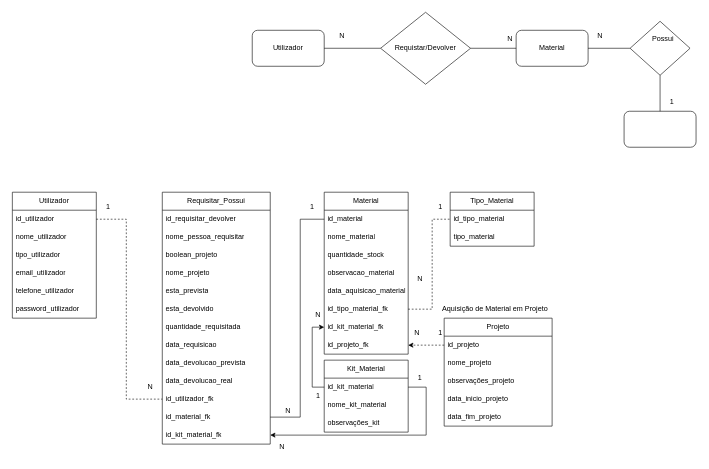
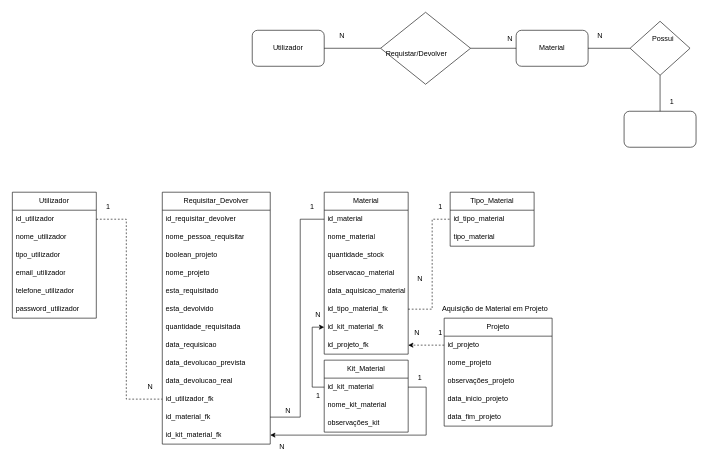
  <mxCell id="0" />
  <mxCell id="1" parent="0" />
  <mxCell id="2" value="" style="rounded=1;whiteSpace=wrap;html=1;" parent="1" vertex="1"><mxGeometry x="420" y="50" width="120" height="60" as="geometry" /></mxCell>
  <mxCell id="3" value="Utilizador" style="text;html=1;strokeColor=none;fillColor=none;align=center;verticalAlign=middle;whiteSpace=wrap;rounded=0;" parent="1" vertex="1"><mxGeometry x="450" y="65" width="60" height="30" as="geometry" /></mxCell>
  <mxCell id="4" value="" style="rounded=1;whiteSpace=wrap;html=1;" parent="1" vertex="1"><mxGeometry x="860" y="50" width="120" height="60" as="geometry" /></mxCell>
  <mxCell id="5" value="Material" style="text;html=1;strokeColor=none;fillColor=none;align=center;verticalAlign=middle;whiteSpace=wrap;rounded=0;" parent="1" vertex="1"><mxGeometry x="890" y="65" width="60" height="30" as="geometry" /></mxCell>
  <mxCell id="6" value="" style="endArrow=none;html=1;rounded=0;exitX=1;exitY=0.5;exitDx=0;exitDy=0;entryX=0;entryY=0.5;entryDx=0;entryDy=0;" parent="1" source="2" target="10" edge="1"><mxGeometry width="50" height="50" relative="1" as="geometry"><mxPoint x="659" y="325" as="sourcePoint" /><mxPoint x="499" y="80" as="targetPoint" /></mxGeometry></mxCell>
  <mxCell id="7" value="" style="rounded=1;whiteSpace=wrap;html=1;" parent="1" vertex="1"><mxGeometry x="1040" y="185" width="120" height="60" as="geometry" /></mxCell>
  <mxCell id="8" value="1" style="text;html=1;strokeColor=none;fillColor=none;align=center;verticalAlign=middle;whiteSpace=wrap;rounded=0;" parent="1" vertex="1"><mxGeometry x="1090" y="155" width="60" height="30" as="geometry" /></mxCell>
  <mxCell id="9" value="N" style="text;html=1;strokeColor=none;fillColor=none;align=center;verticalAlign=middle;whiteSpace=wrap;rounded=0;" parent="1" vertex="1"><mxGeometry x="970" y="45" width="60" height="30" as="geometry" /></mxCell>
  <mxCell id="10" value="" style="rhombus;whiteSpace=wrap;html=1;" parent="1" vertex="1"><mxGeometry x="634" y="20" width="150" height="120" as="geometry" /></mxCell>
- <mxCell id="11" value="Requistar/Devolver" style="text;html=1;strokeColor=none;fillColor=none;align=center;verticalAlign=middle;whiteSpace=wrap;rounded=0;" parent="1" vertex="1"><mxGeometry x="654" y="65" width="110" height="30" as="geometry" /></mxCell>
+ <mxCell id="11" value="Requistar/Devolver" style="text;html=1;strokeColor=none;fillColor=none;align=center;verticalAlign=middle;whiteSpace=wrap;rounded=0;" parent="1" vertex="1"><mxGeometry x="639" y="75" width="110" height="30" as="geometry" /></mxCell>
  <mxCell id="12" value="N" style="text;html=1;strokeColor=none;fillColor=none;align=center;verticalAlign=middle;whiteSpace=wrap;rounded=0;" parent="1" vertex="1"><mxGeometry x="540" y="45" width="60" height="30" as="geometry" /></mxCell>
  <mxCell id="13" value="" style="endArrow=none;html=1;rounded=0;exitX=1;exitY=0.5;exitDx=0;exitDy=0;entryX=0;entryY=0.5;entryDx=0;entryDy=0;" parent="1" source="10" target="4" edge="1"><mxGeometry width="50" height="50" relative="1" as="geometry"><mxPoint x="750" y="315" as="sourcePoint" /><mxPoint x="800" y="265" as="targetPoint" /></mxGeometry></mxCell>
  <mxCell id="14" value="N" style="text;html=1;strokeColor=none;fillColor=none;align=center;verticalAlign=middle;whiteSpace=wrap;rounded=0;" parent="1" vertex="1"><mxGeometry x="820" y="50" width="60" height="30" as="geometry" /></mxCell>
  <mxCell id="15" value="" style="rhombus;whiteSpace=wrap;html=1;" parent="1" vertex="1"><mxGeometry x="1050" y="35" width="100" height="90" as="geometry" /></mxCell>
  <mxCell id="16" value="Possui" style="text;html=1;strokeColor=none;fillColor=none;align=center;verticalAlign=middle;whiteSpace=wrap;rounded=0;" parent="1" vertex="1"><mxGeometry x="1075" y="50" width="60" height="30" as="geometry" /></mxCell>
  <mxCell id="17" value="" style="endArrow=none;html=1;rounded=0;exitX=0;exitY=0.5;exitDx=0;exitDy=0;entryX=1;entryY=0.5;entryDx=0;entryDy=0;" parent="1" source="15" target="4" edge="1"><mxGeometry width="50" height="50" relative="1" as="geometry"><mxPoint x="750" y="315" as="sourcePoint" /><mxPoint x="800" y="265" as="targetPoint" /></mxGeometry></mxCell>
  <mxCell id="18" value="" style="endArrow=none;html=1;rounded=0;entryX=0.5;entryY=0;entryDx=0;entryDy=0;exitX=0.5;exitY=1;exitDx=0;exitDy=0;" parent="1" source="15" target="7" edge="1"><mxGeometry width="50" height="50" relative="1" as="geometry"><mxPoint x="750" y="315" as="sourcePoint" /><mxPoint x="800" y="265" as="targetPoint" /></mxGeometry></mxCell>
  <mxCell id="19" value="Utilizador" style="swimlane;fontStyle=0;childLayout=stackLayout;horizontal=1;startSize=30;horizontalStack=0;resizeParent=1;resizeParentMax=0;resizeLast=0;collapsible=1;marginBottom=0;whiteSpace=wrap;html=1;" parent="1" vertex="1"><mxGeometry x="20" y="320" width="140" height="210" as="geometry" /></mxCell>
  <mxCell id="20" value="id_utilizador" style="text;strokeColor=none;fillColor=none;align=left;verticalAlign=middle;spacingLeft=4;spacingRight=4;overflow=hidden;points=[[0,0.5],[1,0.5]];portConstraint=eastwest;rotatable=0;whiteSpace=wrap;html=1;" parent="19" vertex="1"><mxGeometry y="30" width="140" height="30" as="geometry" /></mxCell>
  <mxCell id="21" value="nome_utilizador" style="text;strokeColor=none;fillColor=none;align=left;verticalAlign=middle;spacingLeft=4;spacingRight=4;overflow=hidden;points=[[0,0.5],[1,0.5]];portConstraint=eastwest;rotatable=0;whiteSpace=wrap;html=1;" parent="19" vertex="1"><mxGeometry y="60" width="140" height="30" as="geometry" /></mxCell>
  <mxCell id="22" value="tipo_utilizador" style="text;strokeColor=none;fillColor=none;align=left;verticalAlign=middle;spacingLeft=4;spacingRight=4;overflow=hidden;points=[[0,0.5],[1,0.5]];portConstraint=eastwest;rotatable=0;whiteSpace=wrap;html=1;" parent="19" vertex="1"><mxGeometry y="90" width="140" height="30" as="geometry" /></mxCell>
  <mxCell id="23" value="email_utilizador" style="text;strokeColor=none;fillColor=none;align=left;verticalAlign=middle;spacingLeft=4;spacingRight=4;overflow=hidden;points=[[0,0.5],[1,0.5]];portConstraint=eastwest;rotatable=0;whiteSpace=wrap;html=1;" parent="19" vertex="1"><mxGeometry y="120" width="140" height="30" as="geometry" /></mxCell>
  <mxCell id="24" value="telefone_utilizador" style="text;strokeColor=none;fillColor=none;align=left;verticalAlign=middle;spacingLeft=4;spacingRight=4;overflow=hidden;points=[[0,0.5],[1,0.5]];portConstraint=eastwest;rotatable=0;whiteSpace=wrap;html=1;" parent="19" vertex="1"><mxGeometry y="150" width="140" height="30" as="geometry" /></mxCell>
  <mxCell id="25" value="password_utilizador" style="text;strokeColor=none;fillColor=none;align=left;verticalAlign=middle;spacingLeft=4;spacingRight=4;overflow=hidden;points=[[0,0.5],[1,0.5]];portConstraint=eastwest;rotatable=0;whiteSpace=wrap;html=1;" parent="19" vertex="1"><mxGeometry y="180" width="140" height="30" as="geometry" /></mxCell>
  <mxCell id="26" value="Material" style="swimlane;fontStyle=0;childLayout=stackLayout;horizontal=1;startSize=30;horizontalStack=0;resizeParent=1;resizeParentMax=0;resizeLast=0;collapsible=1;marginBottom=0;whiteSpace=wrap;html=1;" parent="1" vertex="1"><mxGeometry x="540" y="320" width="140" height="270" as="geometry" /></mxCell>
  <mxCell id="27" value="id_material" style="text;strokeColor=none;fillColor=none;align=left;verticalAlign=middle;spacingLeft=4;spacingRight=4;overflow=hidden;points=[[0,0.5],[1,0.5]];portConstraint=eastwest;rotatable=0;whiteSpace=wrap;html=1;" parent="26" vertex="1"><mxGeometry y="30" width="140" height="30" as="geometry" /></mxCell>
  <mxCell id="28" value="nome_material" style="text;strokeColor=none;fillColor=none;align=left;verticalAlign=middle;spacingLeft=4;spacingRight=4;overflow=hidden;points=[[0,0.5],[1,0.5]];portConstraint=eastwest;rotatable=0;whiteSpace=wrap;html=1;" parent="26" vertex="1"><mxGeometry y="60" width="140" height="30" as="geometry" /></mxCell>
  <mxCell id="29" value="quantidade_stock" style="text;strokeColor=none;fillColor=none;align=left;verticalAlign=middle;spacingLeft=4;spacingRight=4;overflow=hidden;points=[[0,0.5],[1,0.5]];portConstraint=eastwest;rotatable=0;whiteSpace=wrap;html=1;" parent="26" vertex="1"><mxGeometry y="90" width="140" height="30" as="geometry" /></mxCell>
  <mxCell id="30" value="observacao_material" style="text;strokeColor=none;fillColor=none;align=left;verticalAlign=middle;spacingLeft=4;spacingRight=4;overflow=hidden;points=[[0,0.5],[1,0.5]];portConstraint=eastwest;rotatable=0;whiteSpace=wrap;html=1;" parent="26" vertex="1"><mxGeometry y="120" width="140" height="30" as="geometry" /></mxCell>
  <mxCell id="31" value="data_aquisicao_material" style="text;strokeColor=none;fillColor=none;align=left;verticalAlign=middle;spacingLeft=4;spacingRight=4;overflow=hidden;points=[[0,0.5],[1,0.5]];portConstraint=eastwest;rotatable=0;whiteSpace=wrap;html=1;" parent="26" vertex="1"><mxGeometry y="150" width="140" height="30" as="geometry" /></mxCell>
  <mxCell id="32" value="id_tipo_material_fk" style="text;strokeColor=none;fillColor=none;align=left;verticalAlign=middle;spacingLeft=4;spacingRight=4;overflow=hidden;points=[[0,0.5],[1,0.5]];portConstraint=eastwest;rotatable=0;whiteSpace=wrap;html=1;" parent="26" vertex="1"><mxGeometry y="180" width="140" height="30" as="geometry" /></mxCell>
  <mxCell id="33" value="id_kit_material_fk" style="text;strokeColor=none;fillColor=none;align=left;verticalAlign=middle;spacingLeft=4;spacingRight=4;overflow=hidden;points=[[0,0.5],[1,0.5]];portConstraint=eastwest;rotatable=0;whiteSpace=wrap;html=1;" parent="26" vertex="1"><mxGeometry y="210" width="140" height="30" as="geometry" /></mxCell>
  <mxCell id="34" value="id_projeto_fk" style="text;strokeColor=none;fillColor=none;align=left;verticalAlign=middle;spacingLeft=4;spacingRight=4;overflow=hidden;points=[[0,0.5],[1,0.5]];portConstraint=eastwest;rotatable=0;whiteSpace=wrap;html=1;" parent="26" vertex="1"><mxGeometry y="240" width="140" height="30" as="geometry" /></mxCell>
  <mxCell id="35" value="Tipo_Material" style="swimlane;fontStyle=0;childLayout=stackLayout;horizontal=1;startSize=30;horizontalStack=0;resizeParent=1;resizeParentMax=0;resizeLast=0;collapsible=1;marginBottom=0;whiteSpace=wrap;html=1;" parent="1" vertex="1"><mxGeometry x="750" y="320" width="140" height="90" as="geometry" /></mxCell>
  <mxCell id="36" value="id_tipo_material" style="text;strokeColor=none;fillColor=none;align=left;verticalAlign=middle;spacingLeft=4;spacingRight=4;overflow=hidden;points=[[0,0.5],[1,0.5]];portConstraint=eastwest;rotatable=0;whiteSpace=wrap;html=1;" parent="35" vertex="1"><mxGeometry y="30" width="140" height="30" as="geometry" /></mxCell>
  <mxCell id="37" value="tipo_material" style="text;strokeColor=none;fillColor=none;align=left;verticalAlign=middle;spacingLeft=4;spacingRight=4;overflow=hidden;points=[[0,0.5],[1,0.5]];portConstraint=eastwest;rotatable=0;whiteSpace=wrap;html=1;" parent="35" vertex="1"><mxGeometry y="60" width="140" height="30" as="geometry" /></mxCell>
- <mxCell id="38" value="Requisitar_Possui" style="swimlane;fontStyle=0;childLayout=stackLayout;horizontal=1;startSize=30;horizontalStack=0;resizeParent=1;resizeParentMax=0;resizeLast=0;collapsible=1;marginBottom=0;whiteSpace=wrap;html=1;" parent="1" vertex="1"><mxGeometry x="270" y="320" width="180" height="420" as="geometry" /></mxCell>
+ <mxCell id="38" value="Requisitar_Devolver" style="swimlane;fontStyle=0;childLayout=stackLayout;horizontal=1;startSize=30;horizontalStack=0;resizeParent=1;resizeParentMax=0;resizeLast=0;collapsible=1;marginBottom=0;whiteSpace=wrap;html=1;" parent="1" vertex="1"><mxGeometry x="270" y="320" width="180" height="420" as="geometry" /></mxCell>
  <mxCell id="39" value="id_requisitar_devolver" style="text;strokeColor=none;fillColor=none;align=left;verticalAlign=middle;spacingLeft=4;spacingRight=4;overflow=hidden;points=[[0,0.5],[1,0.5]];portConstraint=eastwest;rotatable=0;whiteSpace=wrap;html=1;" parent="38" vertex="1"><mxGeometry y="30" width="180" height="30" as="geometry" /></mxCell>
  <mxCell id="40" value="nome_pessoa_requisitar" style="text;strokeColor=none;fillColor=none;align=left;verticalAlign=middle;spacingLeft=4;spacingRight=4;overflow=hidden;points=[[0,0.5],[1,0.5]];portConstraint=eastwest;rotatable=0;whiteSpace=wrap;html=1;" parent="38" vertex="1"><mxGeometry y="60" width="180" height="30" as="geometry" /></mxCell>
  <mxCell id="41" value="boolean_projeto" style="text;strokeColor=none;fillColor=none;align=left;verticalAlign=middle;spacingLeft=4;spacingRight=4;overflow=hidden;points=[[0,0.5],[1,0.5]];portConstraint=eastwest;rotatable=0;whiteSpace=wrap;html=1;" parent="38" vertex="1"><mxGeometry y="90" width="180" height="30" as="geometry" /></mxCell>
  <mxCell id="42" value="nome_projeto" style="text;strokeColor=none;fillColor=none;align=left;verticalAlign=middle;spacingLeft=4;spacingRight=4;overflow=hidden;points=[[0,0.5],[1,0.5]];portConstraint=eastwest;rotatable=0;whiteSpace=wrap;html=1;" parent="38" vertex="1"><mxGeometry y="120" width="180" height="30" as="geometry" /></mxCell>
- <mxCell id="43" value="esta_prevista" style="text;strokeColor=none;fillColor=none;align=left;verticalAlign=middle;spacingLeft=4;spacingRight=4;overflow=hidden;points=[[0,0.5],[1,0.5]];portConstraint=eastwest;rotatable=0;whiteSpace=wrap;html=1;" parent="38" vertex="1"><mxGeometry y="150" width="180" height="30" as="geometry" /></mxCell>
+ <mxCell id="43" value="esta_requisitado" style="text;strokeColor=none;fillColor=none;align=left;verticalAlign=middle;spacingLeft=4;spacingRight=4;overflow=hidden;points=[[0,0.5],[1,0.5]];portConstraint=eastwest;rotatable=0;whiteSpace=wrap;html=1;" parent="38" vertex="1"><mxGeometry y="150" width="180" height="30" as="geometry" /></mxCell>
  <mxCell id="44" value="esta_devolvido" style="text;strokeColor=none;fillColor=none;align=left;verticalAlign=middle;spacingLeft=4;spacingRight=4;overflow=hidden;points=[[0,0.5],[1,0.5]];portConstraint=eastwest;rotatable=0;whiteSpace=wrap;html=1;" parent="38" vertex="1"><mxGeometry y="180" width="180" height="30" as="geometry" /></mxCell>
  <mxCell id="45" value="quantidade_requisitada" style="text;strokeColor=none;fillColor=none;align=left;verticalAlign=middle;spacingLeft=4;spacingRight=4;overflow=hidden;points=[[0,0.5],[1,0.5]];portConstraint=eastwest;rotatable=0;whiteSpace=wrap;html=1;" parent="38" vertex="1"><mxGeometry y="210" width="180" height="30" as="geometry" /></mxCell>
  <mxCell id="46" value="data_requisicao" style="text;strokeColor=none;fillColor=none;align=left;verticalAlign=middle;spacingLeft=4;spacingRight=4;overflow=hidden;points=[[0,0.5],[1,0.5]];portConstraint=eastwest;rotatable=0;whiteSpace=wrap;html=1;" parent="38" vertex="1"><mxGeometry y="240" width="180" height="30" as="geometry" /></mxCell>
  <mxCell id="47" value="data_devolucao_prevista" style="text;strokeColor=none;fillColor=none;align=left;verticalAlign=middle;spacingLeft=4;spacingRight=4;overflow=hidden;points=[[0,0.5],[1,0.5]];portConstraint=eastwest;rotatable=0;whiteSpace=wrap;html=1;" parent="38" vertex="1"><mxGeometry y="270" width="180" height="30" as="geometry" /></mxCell>
  <mxCell id="48" value="data_devolucao_real" style="text;strokeColor=none;fillColor=none;align=left;verticalAlign=middle;spacingLeft=4;spacingRight=4;overflow=hidden;points=[[0,0.5],[1,0.5]];portConstraint=eastwest;rotatable=0;whiteSpace=wrap;html=1;" parent="38" vertex="1"><mxGeometry y="300" width="180" height="30" as="geometry" /></mxCell>
  <mxCell id="49" value="id_utilizador_fk" style="text;strokeColor=none;fillColor=none;align=left;verticalAlign=middle;spacingLeft=4;spacingRight=4;overflow=hidden;points=[[0,0.5],[1,0.5]];portConstraint=eastwest;rotatable=0;whiteSpace=wrap;html=1;" parent="38" vertex="1"><mxGeometry y="330" width="180" height="30" as="geometry" /></mxCell>
  <mxCell id="50" value="id_material_fk" style="text;strokeColor=none;fillColor=none;align=left;verticalAlign=middle;spacingLeft=4;spacingRight=4;overflow=hidden;points=[[0,0.5],[1,0.5]];portConstraint=eastwest;rotatable=0;whiteSpace=wrap;html=1;" parent="38" vertex="1"><mxGeometry y="360" width="180" height="30" as="geometry" /></mxCell>
  <mxCell id="51" value="id_kit_material_fk" style="text;strokeColor=none;fillColor=none;align=left;verticalAlign=middle;spacingLeft=4;spacingRight=4;overflow=hidden;points=[[0,0.5],[1,0.5]];portConstraint=eastwest;rotatable=0;whiteSpace=wrap;html=1;" parent="38" vertex="1"><mxGeometry y="390" width="180" height="30" as="geometry" /></mxCell>
  <mxCell id="52" value="" style="endArrow=none;html=1;rounded=0;exitX=1;exitY=0.5;exitDx=0;exitDy=0;entryX=0;entryY=0.5;entryDx=0;entryDy=0;dashed=1;" parent="1" source="20" target="49" edge="1"><mxGeometry width="50" height="50" relative="1" as="geometry"><mxPoint x="380" y="570" as="sourcePoint" /><mxPoint x="430" y="520" as="targetPoint" /><Array as="points"><mxPoint x="210" y="365" /><mxPoint x="210" y="665" /></Array></mxGeometry></mxCell>
  <mxCell id="53" value="" style="endArrow=none;html=1;rounded=0;entryX=0;entryY=0.5;entryDx=0;entryDy=0;exitX=1;exitY=0.5;exitDx=0;exitDy=0;" parent="1" source="50" target="27" edge="1"><mxGeometry width="50" height="50" relative="1" as="geometry"><mxPoint x="380" y="570" as="sourcePoint" /><mxPoint x="430" y="520" as="targetPoint" /><Array as="points"><mxPoint x="500" y="695" /><mxPoint x="500" y="365" /></Array></mxGeometry></mxCell>
  <mxCell id="54" value="" style="endArrow=none;html=1;rounded=0;entryX=0;entryY=0.5;entryDx=0;entryDy=0;exitX=1;exitY=0.5;exitDx=0;exitDy=0;dashed=1;" parent="1" source="32" target="36" edge="1"><mxGeometry width="50" height="50" relative="1" as="geometry"><mxPoint x="380" y="570" as="sourcePoint" /><mxPoint x="430" y="520" as="targetPoint" /><Array as="points"><mxPoint x="720" y="515" /><mxPoint x="720" y="365" /></Array></mxGeometry></mxCell>
  <mxCell id="55" value="1" style="text;html=1;strokeColor=none;fillColor=none;align=center;verticalAlign=middle;whiteSpace=wrap;rounded=0;" parent="1" vertex="1"><mxGeometry x="150" y="330" width="60" height="30" as="geometry" /></mxCell>
  <mxCell id="56" value="N" style="text;html=1;strokeColor=none;fillColor=none;align=center;verticalAlign=middle;whiteSpace=wrap;rounded=0;" parent="1" vertex="1"><mxGeometry x="220" y="630" width="60" height="30" as="geometry" /></mxCell>
  <mxCell id="57" value="1" style="text;html=1;strokeColor=none;fillColor=none;align=center;verticalAlign=middle;whiteSpace=wrap;rounded=0;" parent="1" vertex="1"><mxGeometry x="490" y="330" width="60" height="30" as="geometry" /></mxCell>
  <mxCell id="58" value="N" style="text;html=1;strokeColor=none;fillColor=none;align=center;verticalAlign=middle;whiteSpace=wrap;rounded=0;" parent="1" vertex="1"><mxGeometry x="450" y="670" width="60" height="30" as="geometry" /></mxCell>
  <mxCell id="59" value="1" style="text;html=1;strokeColor=none;fillColor=none;align=center;verticalAlign=middle;whiteSpace=wrap;rounded=0;" parent="1" vertex="1"><mxGeometry x="704" y="330" width="60" height="30" as="geometry" /></mxCell>
  <mxCell id="60" value="N" style="text;html=1;strokeColor=none;fillColor=none;align=center;verticalAlign=middle;whiteSpace=wrap;rounded=0;" parent="1" vertex="1"><mxGeometry x="670" y="450" width="60" height="30" as="geometry" /></mxCell>
  <mxCell id="61" value="Kit_Material" style="swimlane;fontStyle=0;childLayout=stackLayout;horizontal=1;startSize=30;horizontalStack=0;resizeParent=1;resizeParentMax=0;resizeLast=0;collapsible=1;marginBottom=0;whiteSpace=wrap;html=1;" parent="1" vertex="1"><mxGeometry x="540" y="600" width="140" height="120" as="geometry" /></mxCell>
  <mxCell id="62" value="id_kit_material" style="text;strokeColor=none;fillColor=none;align=left;verticalAlign=middle;spacingLeft=4;spacingRight=4;overflow=hidden;points=[[0,0.5],[1,0.5]];portConstraint=eastwest;rotatable=0;whiteSpace=wrap;html=1;" parent="61" vertex="1"><mxGeometry y="30" width="140" height="30" as="geometry" /></mxCell>
  <mxCell id="63" value="nome_kit_material" style="text;strokeColor=none;fillColor=none;align=left;verticalAlign=middle;spacingLeft=4;spacingRight=4;overflow=hidden;points=[[0,0.5],[1,0.5]];portConstraint=eastwest;rotatable=0;whiteSpace=wrap;html=1;" parent="61" vertex="1"><mxGeometry y="60" width="140" height="30" as="geometry" /></mxCell>
  <mxCell id="64" value="observações_kit" style="text;strokeColor=none;fillColor=none;align=left;verticalAlign=middle;spacingLeft=4;spacingRight=4;overflow=hidden;points=[[0,0.5],[1,0.5]];portConstraint=eastwest;rotatable=0;whiteSpace=wrap;html=1;" parent="61" vertex="1"><mxGeometry y="90" width="140" height="30" as="geometry" /></mxCell>
  <mxCell id="65" value="" style="endArrow=classic;html=1;rounded=0;exitX=0;exitY=0.5;exitDx=0;exitDy=0;entryX=0;entryY=0.5;entryDx=0;entryDy=0;" parent="1" source="62" target="33" edge="1"><mxGeometry width="50" height="50" relative="1" as="geometry"><mxPoint x="570" y="470" as="sourcePoint" /><mxPoint x="520" y="560" as="targetPoint" /><Array as="points"><mxPoint x="520" y="645" /><mxPoint x="520" y="545" /></Array></mxGeometry></mxCell>
  <mxCell id="66" value="1" style="text;html=1;strokeColor=none;fillColor=none;align=center;verticalAlign=middle;whiteSpace=wrap;rounded=0;" parent="1" vertex="1"><mxGeometry x="500" y="644.5" width="60" height="30" as="geometry" /></mxCell>
  <mxCell id="67" value="N" style="text;html=1;strokeColor=none;fillColor=none;align=center;verticalAlign=middle;whiteSpace=wrap;rounded=0;" parent="1" vertex="1"><mxGeometry x="500" y="510" width="60" height="30" as="geometry" /></mxCell>
  <mxCell id="68" value="" style="endArrow=classic;html=1;rounded=0;entryX=1;entryY=0.5;entryDx=0;entryDy=0;exitX=1;exitY=0.5;exitDx=0;exitDy=0;" parent="1" source="62" target="51" edge="1"><mxGeometry width="50" height="50" relative="1" as="geometry"><mxPoint x="570" y="470" as="sourcePoint" /><mxPoint x="620" y="420" as="targetPoint" /><Array as="points"><mxPoint x="710" y="645" /><mxPoint x="710" y="725" /></Array></mxGeometry></mxCell>
  <mxCell id="69" value="1" style="text;html=1;strokeColor=none;fillColor=none;align=center;verticalAlign=middle;whiteSpace=wrap;rounded=0;" parent="1" vertex="1"><mxGeometry x="670" y="614.5" width="60" height="30" as="geometry" /></mxCell>
  <mxCell id="70" value="N" style="text;html=1;strokeColor=none;fillColor=none;align=center;verticalAlign=middle;whiteSpace=wrap;rounded=0;" parent="1" vertex="1"><mxGeometry x="440" y="730" width="60" height="30" as="geometry" /></mxCell>
  <mxCell id="71" value="Projeto" style="swimlane;fontStyle=0;childLayout=stackLayout;horizontal=1;startSize=30;horizontalStack=0;resizeParent=1;resizeParentMax=0;resizeLast=0;collapsible=1;marginBottom=0;whiteSpace=wrap;html=1;" parent="1" vertex="1"><mxGeometry x="740" y="530" width="180" height="180" as="geometry" /></mxCell>
  <mxCell id="72" value="id_projeto" style="text;strokeColor=none;fillColor=none;align=left;verticalAlign=middle;spacingLeft=4;spacingRight=4;overflow=hidden;points=[[0,0.5],[1,0.5]];portConstraint=eastwest;rotatable=0;whiteSpace=wrap;html=1;" parent="71" vertex="1"><mxGeometry y="30" width="180" height="30" as="geometry" /></mxCell>
  <mxCell id="73" value="nome_projeto" style="text;strokeColor=none;fillColor=none;align=left;verticalAlign=middle;spacingLeft=4;spacingRight=4;overflow=hidden;points=[[0,0.5],[1,0.5]];portConstraint=eastwest;rotatable=0;whiteSpace=wrap;html=1;" parent="71" vertex="1"><mxGeometry y="60" width="180" height="30" as="geometry" /></mxCell>
  <mxCell id="74" value="observações_projeto" style="text;strokeColor=none;fillColor=none;align=left;verticalAlign=middle;spacingLeft=4;spacingRight=4;overflow=hidden;points=[[0,0.5],[1,0.5]];portConstraint=eastwest;rotatable=0;whiteSpace=wrap;html=1;" parent="71" vertex="1"><mxGeometry y="90" width="180" height="30" as="geometry" /></mxCell>
  <mxCell id="75" value="data_inicio_projeto" style="text;strokeColor=none;fillColor=none;align=left;verticalAlign=middle;spacingLeft=4;spacingRight=4;overflow=hidden;points=[[0,0.5],[1,0.5]];portConstraint=eastwest;rotatable=0;whiteSpace=wrap;html=1;" parent="71" vertex="1"><mxGeometry y="120" width="180" height="30" as="geometry" /></mxCell>
  <mxCell id="76" value="data_fim_projeto" style="text;strokeColor=none;fillColor=none;align=left;verticalAlign=middle;spacingLeft=4;spacingRight=4;overflow=hidden;points=[[0,0.5],[1,0.5]];portConstraint=eastwest;rotatable=0;whiteSpace=wrap;html=1;" parent="71" vertex="1"><mxGeometry y="150" width="180" height="30" as="geometry" /></mxCell>
  <mxCell id="77" value="" style="endArrow=classic;html=1;rounded=0;exitX=0;exitY=0.5;exitDx=0;exitDy=0;exitPerimeter=0;entryX=1;entryY=0.5;entryDx=0;entryDy=0;dashed=1;" parent="1" source="72" target="34" edge="1"><mxGeometry width="50" height="50" relative="1" as="geometry"><mxPoint x="570" y="470" as="sourcePoint" /><mxPoint x="620" y="420" as="targetPoint" /></mxGeometry></mxCell>
  <mxCell id="78" value="1" style="text;html=1;strokeColor=none;fillColor=none;align=center;verticalAlign=middle;whiteSpace=wrap;rounded=0;" parent="1" vertex="1"><mxGeometry x="704" y="540" width="60" height="30" as="geometry" /></mxCell>
  <mxCell id="79" value="N" style="text;html=1;strokeColor=none;fillColor=none;align=center;verticalAlign=middle;whiteSpace=wrap;rounded=0;" parent="1" vertex="1"><mxGeometry x="665" y="540" width="60" height="30" as="geometry" /></mxCell>
  <mxCell id="80" value="Aquisição de Material em Projeto" style="text;html=1;strokeColor=none;fillColor=none;align=center;verticalAlign=middle;whiteSpace=wrap;rounded=0;" parent="1" vertex="1"><mxGeometry x="730" y="500" width="190" height="30" as="geometry" /></mxCell>
